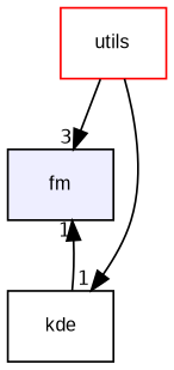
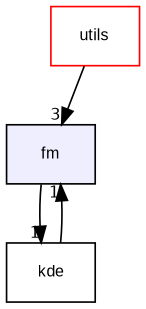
  digraph {
    compound=true
    fontname="Liberation Sans"
    node [fontname="Liberation Sans" fontsize=10 shape=box style=filled]
    edge [fontname="Liberation Sans" headlabel=1 labeldistance=1.5 labelfontname=Helvetica labelfontsize=10]
    n1 [fillcolor="#eeeeff" label=fm pencolor=black]
    n2 [label=kde style=""]
    n3 [color=red fillcolor=white label=utils]
-   n3 -> n2
+   n1 -> n2
    n2 -> n1
    n3 -> n1 [headlabel=3]
  }
